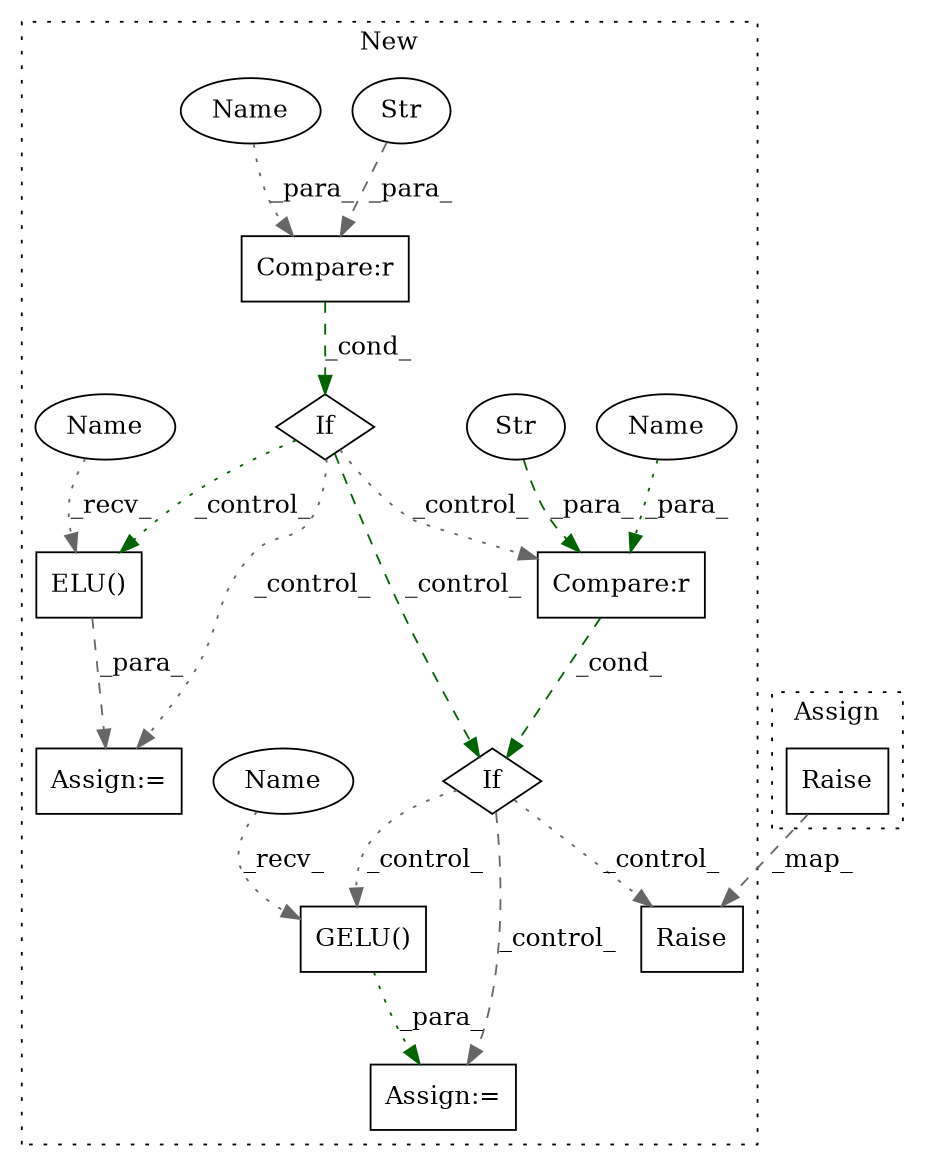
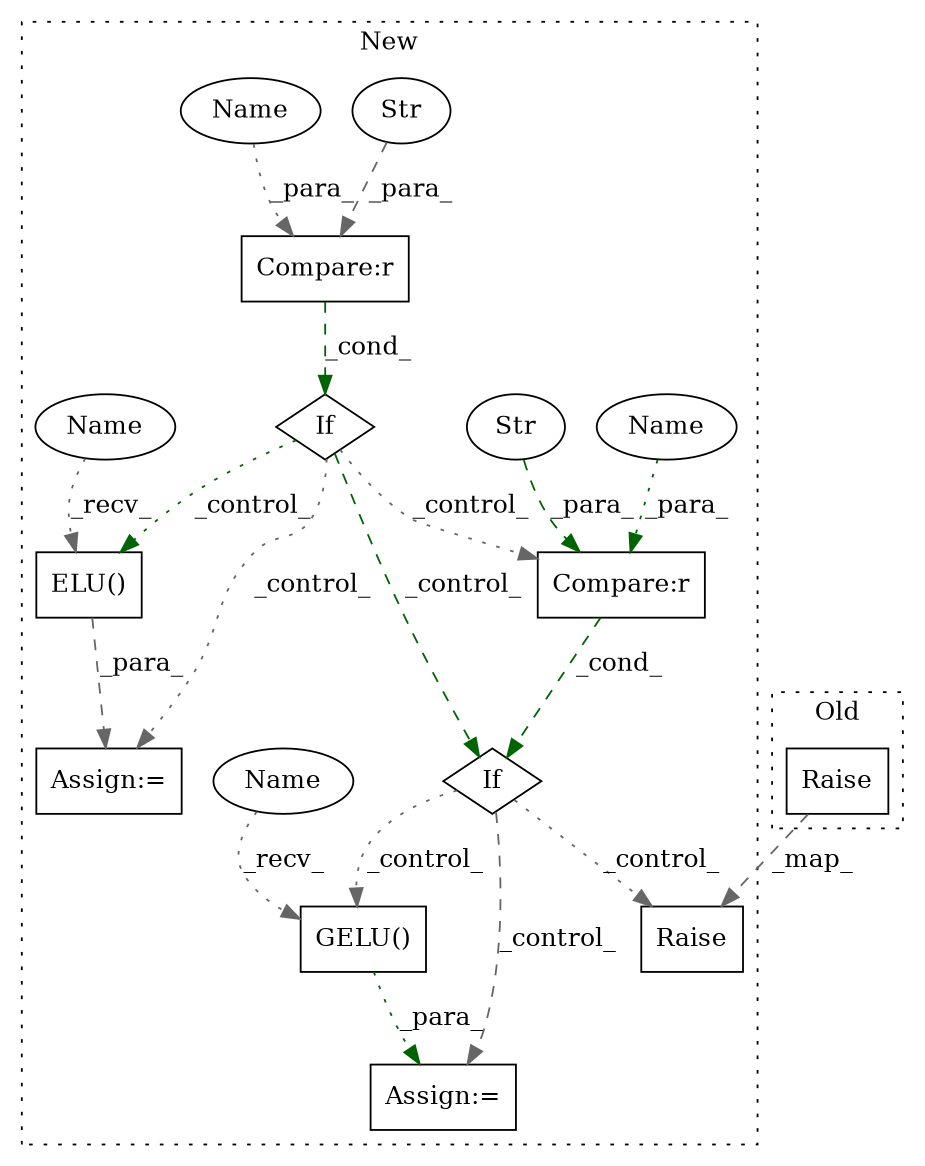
  digraph {
    node [a=87 l=6 s=15675 shape=box]
    edge [color=gray40 style=dotted]
    n1 [a=91 label=Raise s=15865]
    n2 [a=96 l=0 label=If shape=diamond]
    n3 [a=40 l=22 label="Compare:r"]
    n4 [a=66 l=5 label=Str s=15692 shape=ellipse]
    n5 [a=68 l=3 label="Assign:=" s=15726]
    n6 [a=68 l=3 label="Assign:=" s=15826]
    n7 [a=96 l=0 label=If s=15774 shape=diamond]
    n8 [a=40 l=23 label="Compare:r" s=15774]
    n9 [a=66 label=Str s=15791 shape=ellipse]
    n10 [a=75 l=9 label="GELU()" s=15829]
    n11 [a=75 l=31 label="ELU()" s=15729]
    n12 [l=2 label=Name s=15729 shape=ellipse]
    n13 [l=2 label=Name s=15829 shape=ellipse]
    n14 [l=13 label=Name shape=ellipse]
    n15 [l=13 label=Name s=15774 shape=ellipse]
    n16 [a=91 label=Raise s=14979]
    subgraph cluster_1 {
      label=New
      style=dotted
      n1
      n2
      n3
      n4
      n5
      n6
      n7
      n8
      n9
      n10
      n11
      n12
      n13
      n14
      n15
    }
    subgraph cluster_2 {
-     label=Assign
+     label=Old
      style=dotted
      n16
    }
    n2 -> n5 [label=_control_]
    n2 -> n7 [label=_control_ color=darkgreen style=dashed]
    n2 -> n8 [label=_control_]
    n2 -> n11 [label=_control_ color=darkgreen]
    n3 -> n2 [label=_cond_ color=darkgreen style=dashed]
    n4 -> n3 [label=_para_ style=dashed]
    n7 -> n1 [label=_control_]
    n7 -> n6 [label=_control_ style=dashed]
    n7 -> n10 [label=_control_]
    n8 -> n7 [label=_cond_ color=darkgreen style=dashed]
    n9 -> n8 [label=_para_ color=darkgreen style=dashed]
    n10 -> n6 [label=_para_ color=darkgreen]
    n11 -> n5 [label=_para_ style=dashed]
    n12 -> n11 [label=_recv_]
    n13 -> n10 [label=_recv_]
    n14 -> n3 [label=_para_]
    n15 -> n8 [label=_para_ color=darkgreen]
    n16 -> n1 [label=_map_ style=dashed]
  }
